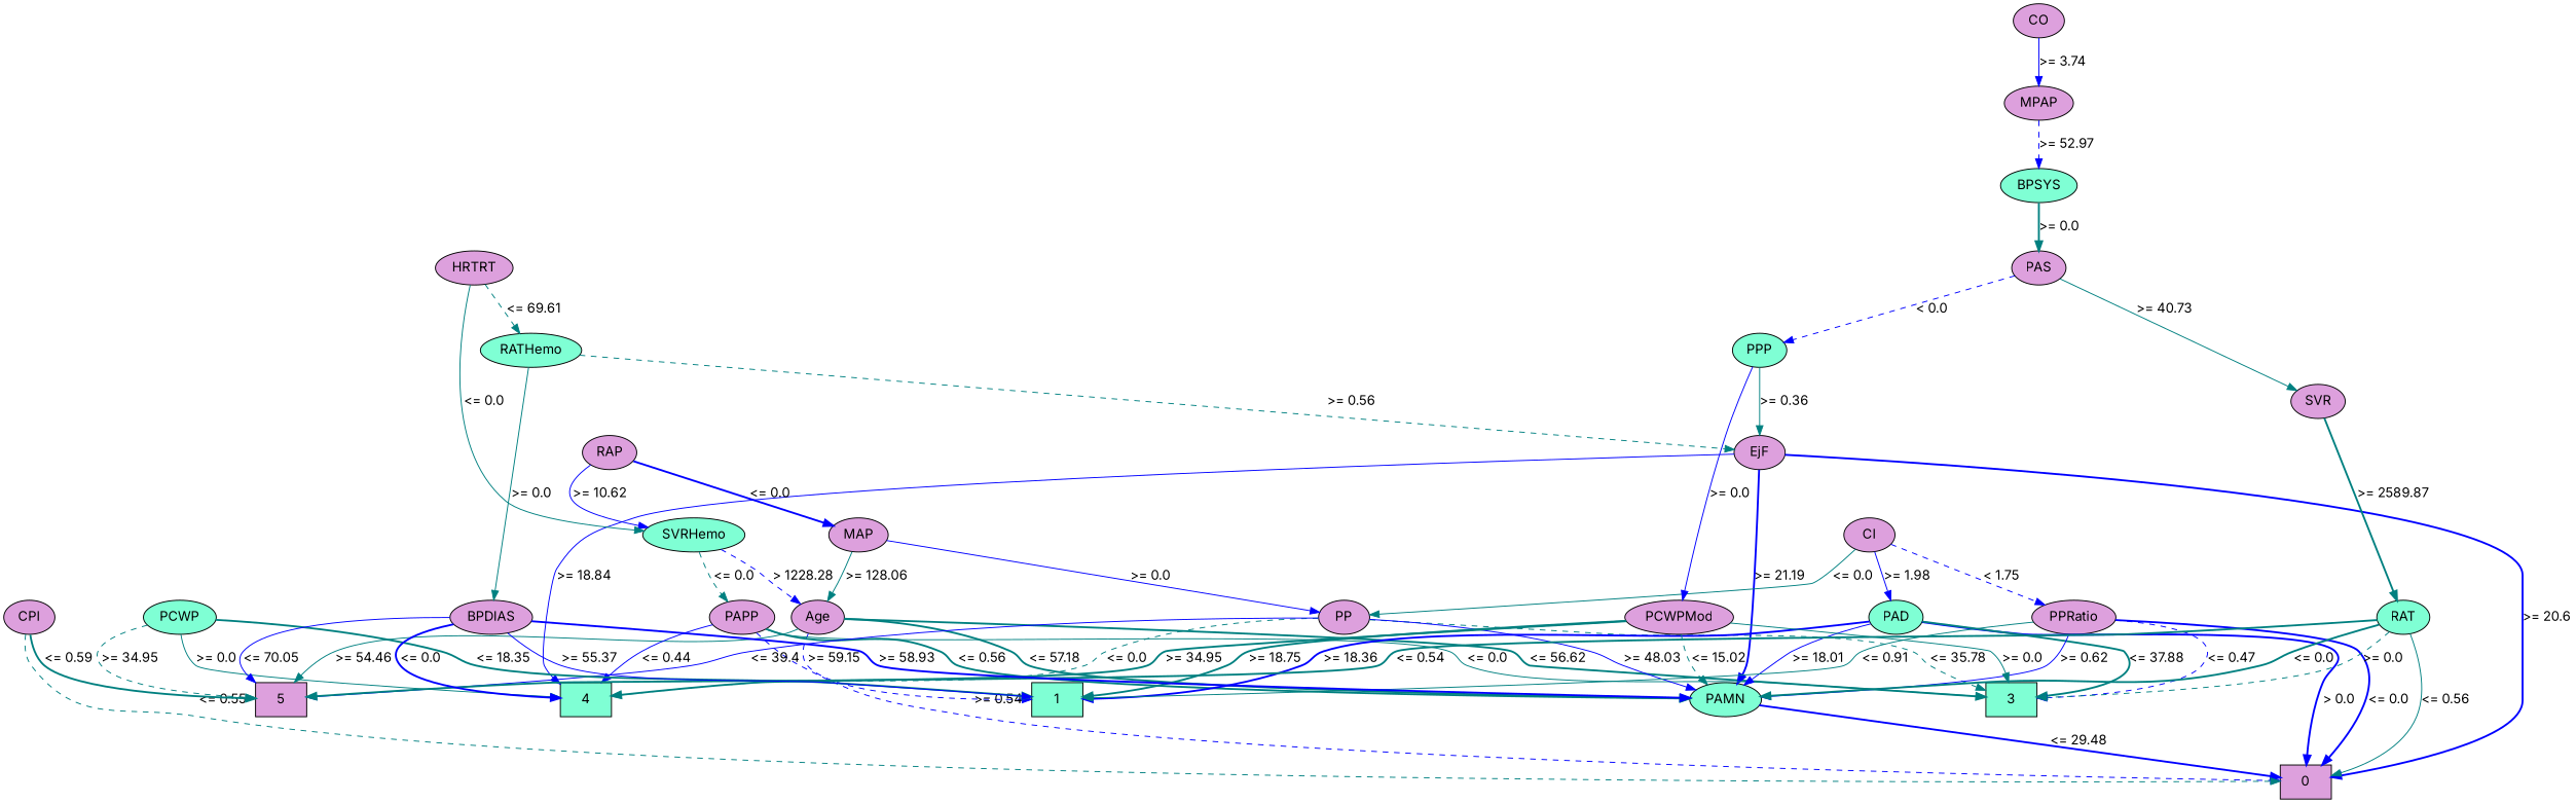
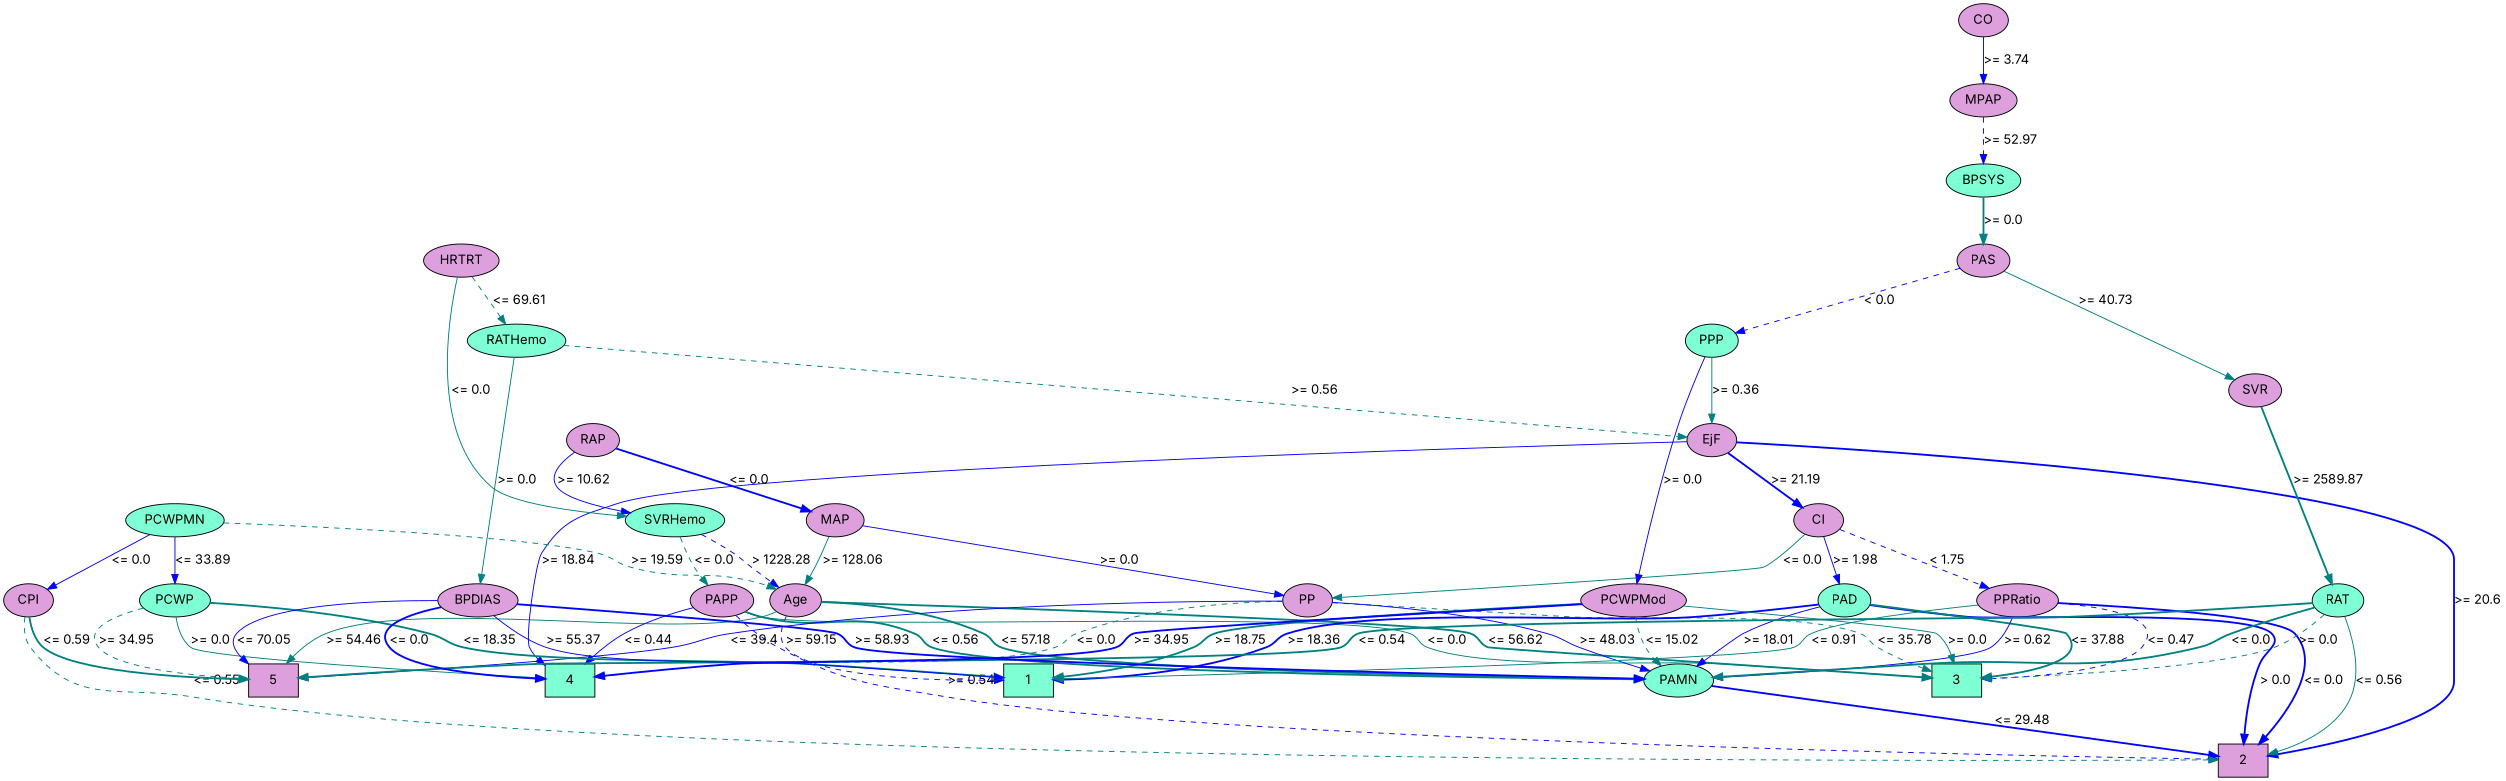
  strict digraph {
    fontname=Inter
    node [fillcolor=plum fontname=Inter style=filled]
    edge [color=teal fontname=Inter op=">=" param=0.0 style=solid]
    1 [fillcolor=aquamarine height=0.5 shape=box width=0.75]
-   2 [height=0.5 shape=box width=0.75 label=0]
+   2 [height=0.5 shape=box width=0.75]
    3 [fillcolor=aquamarine height=0.5 shape=box width=0.75]
    4 [fillcolor=aquamarine height=0.5 shape=box width=0.75]
    5 [height=0.5 shape=box width=0.75]
    Age [height=0.5 width=0.75]
    PAMN [fillcolor=aquamarine height=0.5 width=1.0139]
    EjF [height=0.5 width=0.75]
    RAP [height=0.5 width=0.77778]
    SVRHemo [fillcolor=aquamarine height=0.5 width=1.3902]
    MAP [height=0.5 width=0.84854]
    PAPP [height=0.5 width=0.88889]
    PP [height=0.5 width=0.75]
+   PCWPMN [fillcolor=aquamarine height=0.5 width=1.3902]
    CPI [height=0.5 width=0.75]
    PCWP [fillcolor=aquamarine height=0.5 width=0.97491]
    CI [height=0.5 width=0.75]
    PAD [fillcolor=aquamarine height=0.5 width=0.79437]
    PPRatio [height=0.5 width=1.1013]
    MPAP [height=0.5 width=0.97491]
    BPSYS [fillcolor=aquamarine height=0.5 width=1.0471]
    PAS [height=0.5 width=0.75]
    SVR [height=0.5 width=0.77778]
    PPP [fillcolor=aquamarine height=0.5 width=0.75]
    HRTRT [height=0.5 width=1.1013]
    RATHemo [fillcolor=aquamarine height=0.5 width=1.375]
    RAT [fillcolor=aquamarine height=0.5 width=0.76389]
    PCWPMod [height=0.5 width=1.4444]
    BPDIAS [height=0.5 width=1.1735]
    CO [height=0.5 width=0.75]
    Age -> 1 [color=blue label=">= 59.15" param=59.15 style=dashed]
    Age -> 3 [label="<= 56.62" op="<=" param=56.62 style=bold]
    Age -> 5 [label=">= 54.46" param=54.46]
    Age -> PAMN [label="<= 57.18" op="<=" param=57.18 style=bold]
    PAMN -> 2 [color=blue label="<= 29.48" op="<=" param=29.48 style=bold]
    EjF -> 2 [color=blue label=">= 20.6" param=20.6 style=bold]
    EjF -> 4 [color=blue label=">= 18.84" param=18.84]
-   EjF -> PAMN [color=blue label=">= 21.19" param=21.19 style=bold]
+   EjF -> CI [color=blue label=">= 21.19" param=21.19 style=bold]
    RAP -> SVRHemo [color=blue label=">= 10.62" param=10.62]
    RAP -> MAP [color=blue label="<= 0.0" op="<=" style=bold]
    SVRHemo -> Age [color=blue label="> 1228.28" op=">" param=1228.28 style=dashed]
    SVRHemo -> PAPP [label="<= 0.0" op="<=" style=dashed]
    MAP -> Age [label=">= 128.06" param=128.06]
    MAP -> PP [color=blue label=">= 0.0"]
    PAPP -> 2 [color=blue label=">= 0.54" param=0.54 style=dashed]
    PAPP -> 3 [label="<= 0.0" op="<="]
    PAPP -> 4 [color=blue label="<= 0.44" op="<=" param=0.44]
    PAPP -> PAMN [label="<= 0.56" op="<=" param=0.56 style=bold]
    PP -> 3 [label="<= 35.78" op="<=" param=35.78 style=dashed]
    PP -> 4 [label="<= 0.0" op="<=" style=dashed]
    PP -> 5 [color=blue label="<= 39.4" op="<=" param=39.4]
    PP -> PAMN [color=blue label=">= 48.03" param=48.03]
+   PCWPMN -> Age [label=">= 19.59" param=19.59 style=dashed]
+   PCWPMN -> CPI [color=blue label="<= 0.0" op="<="]
+   PCWPMN -> PCWP [color=blue label="<= 33.89" op="<=" param=33.89]
    CPI -> 2 [label="<= 0.55" op="<=" param=0.55 style=dashed]
    CPI -> 5 [label="<= 0.59" op="<=" param=0.59 style=bold]
    PCWP -> 1 [label="<= 18.35" op="<=" param=18.35 style=bold]
    PCWP -> 4 [label=">= 0.0"]
    PCWP -> 5 [label=">= 34.95" param=34.95 style=dashed]
    CI -> PP [label="<= 0.0" op="<="]
    CI -> PAD [color=blue label=">= 1.98" param=1.98]
    CI -> PPRatio [color=blue label="< 1.75" op="<" param=1.75 style=dashed]
    PAD -> 1 [color=blue label=">= 18.36" param=18.36 style=bold]
    PAD -> 2 [color=blue label="> 0.0" op=">" style=bold]
    PAD -> 3 [label="<= 37.88" op="<=" param=37.88 style=bold]
    PAD -> PAMN [color=blue label=">= 18.01" param=18.01]
    PPRatio -> 1 [label="<= 0.91" op="<=" param=0.91]
    PPRatio -> 2 [color=blue label="<= 0.0" op="<=" style=bold]
    PPRatio -> 3 [color=blue label="<= 0.47" op="<=" param=0.47 style=dashed]
    PPRatio -> PAMN [color=blue label=">= 0.62" param=0.62]
    MPAP -> BPSYS [color=blue label=">= 52.97" param=52.97 style=dashed]
    BPSYS -> PAS [label=">= 0.0" style=bold]
    PAS -> SVR [label=">= 40.73" param=40.73]
    PAS -> PPP [color=blue label="< 0.0" op="<" style=dashed]
    SVR -> RAT [label=">= 2589.87" param=2589.87 style=bold]
    PPP -> EjF [label=">= 0.36" param=0.36]
    PPP -> PCWPMod [color=blue label=">= 0.0"]
    HRTRT -> SVRHemo [label="<= 0.0" op="<="]
    HRTRT -> RATHemo [label="<= 69.61" op="<=" param=69.61 style=dashed]
    RATHemo -> EjF [label=">= 0.56" param=0.56 style=dashed]
    RATHemo -> BPDIAS [label=">= 0.0"]
    RAT -> 2 [label="<= 0.56" op="<=" param=0.56]
    RAT -> 3 [label=">= 0.0" style=dashed]
    RAT -> 5 [label="<= 0.54" op="<=" param=0.54 style=bold]
    RAT -> PAMN [label="<= 0.0" op="<=" style=bold]
    PCWPMod -> 1 [label=">= 18.75" param=18.75 style=bold]
    PCWPMod -> 3 [label=">= 0.0"]
-   PCWPMod -> 4 [label=">= 34.95" param=34.95 style=bold]
+   PCWPMod -> 4 [color=blue label=">= 34.95" param=34.95 style=bold]
    PCWPMod -> PAMN [label="<= 15.02" op="<=" param=15.02 style=dashed]
    BPDIAS -> 1 [color=blue label=">= 55.37" param=55.37]
    BPDIAS -> 4 [color=blue label="<= 0.0" op="<=" style=bold]
    BPDIAS -> 5 [color=blue label="<= 70.05" op="<=" param=70.05]
    BPDIAS -> PAMN [color=blue label=">= 58.93" param=58.93 style=bold]
    CO -> MPAP [color=blue label=">= 3.74" param=3.74]
  }
